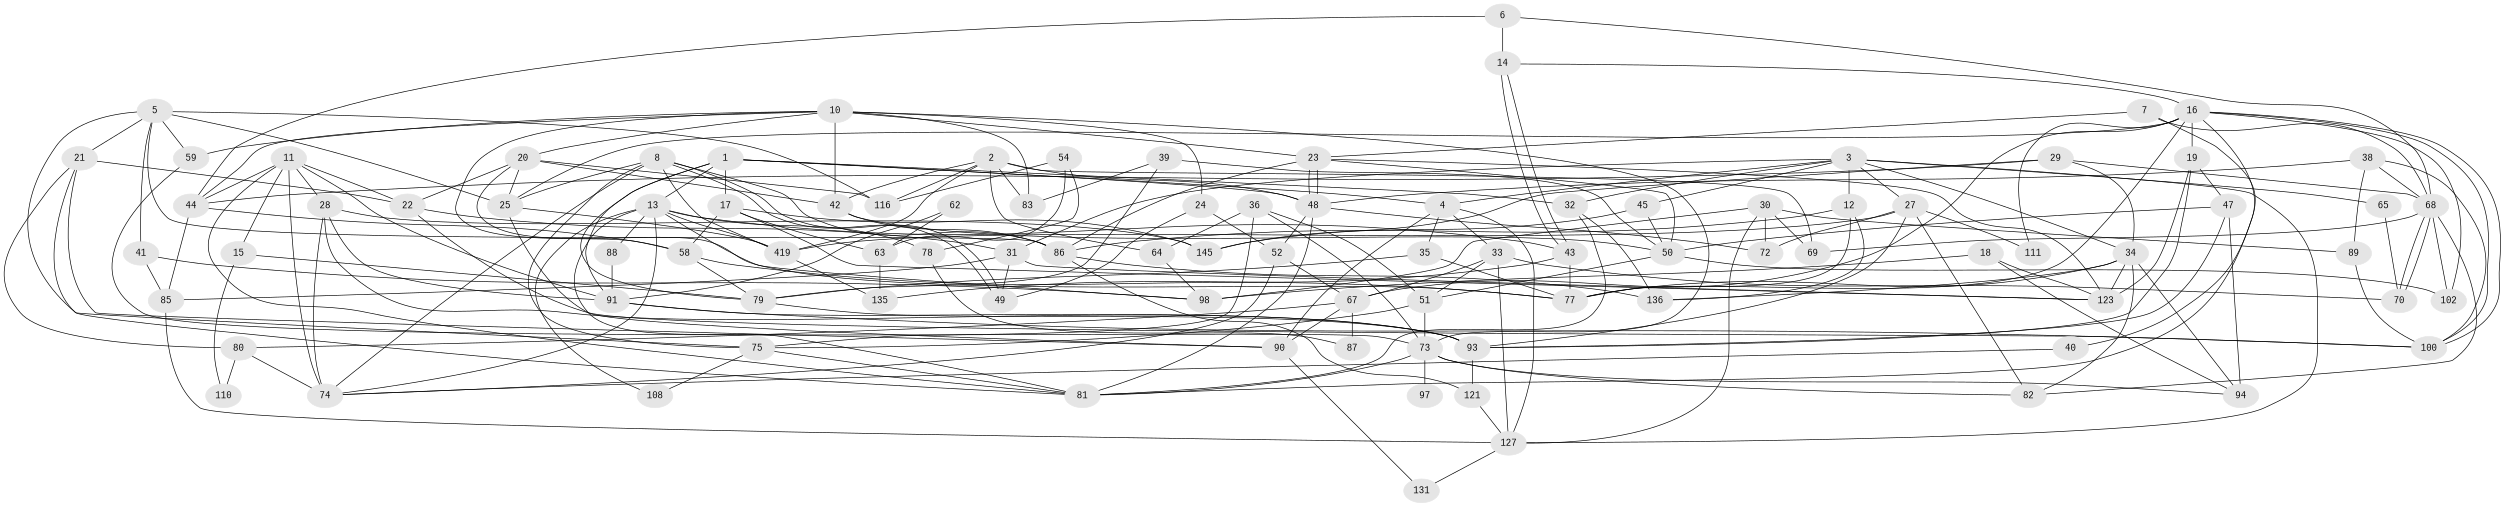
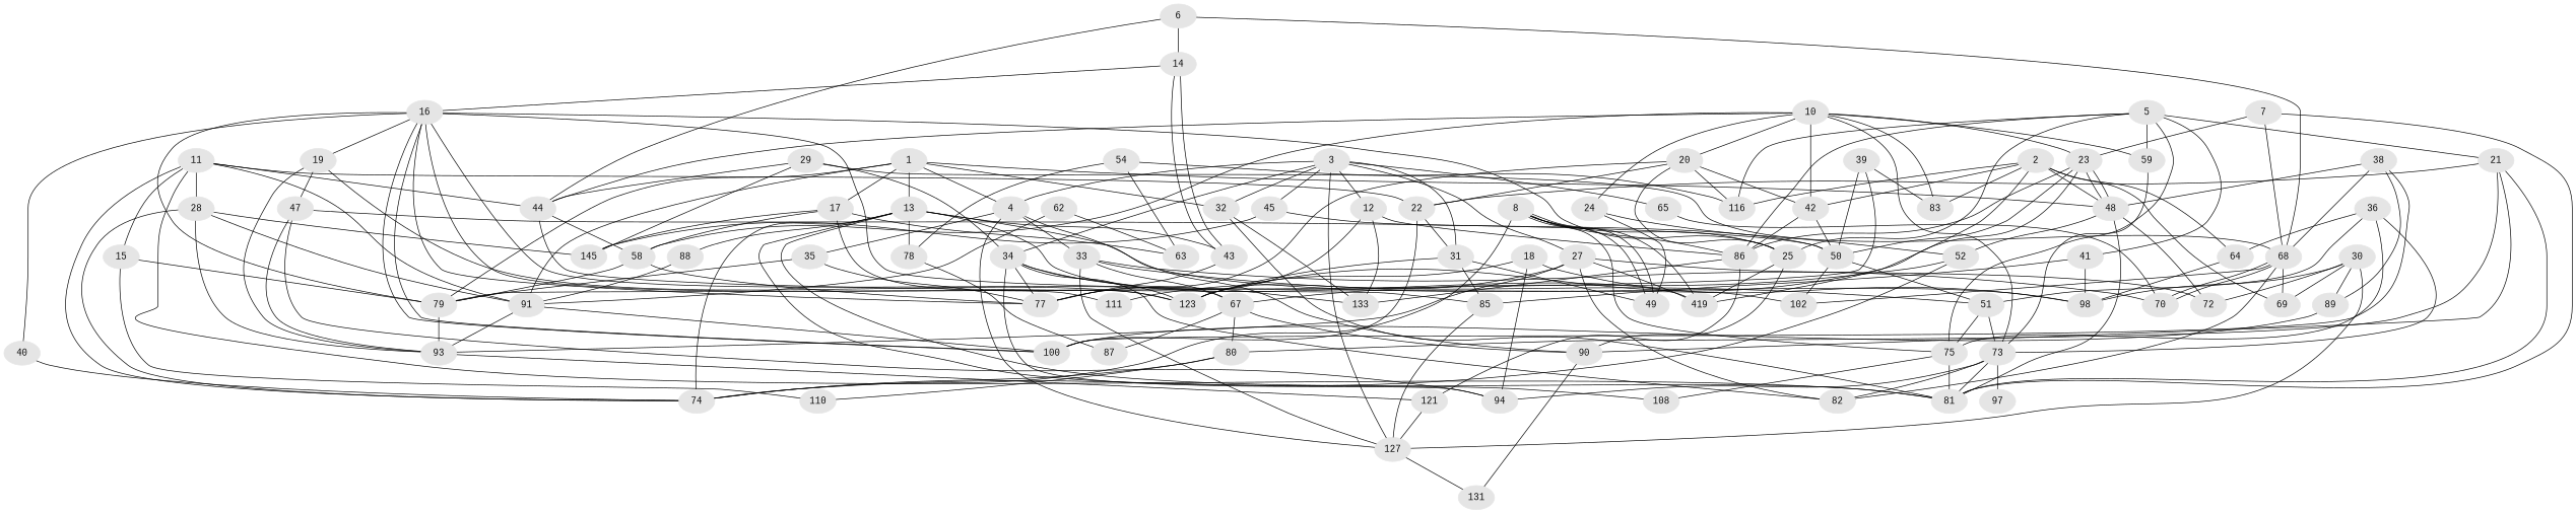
  graph {
    fontname="Liberation Mono"
    node [color=gray90 fontname="Liberation Mono" style=filled]
    edge [fontname="Liberation Mono"]
    1 [super="+53"]
    4 [super="+103"]
    13 [super="+56"]
    17
    32 [super="+57"]
    48 [super="+76"]
    79 [super="+115"]
    91 [super="+117"]
    127
    33 [super="+118"]
    35
    90
    n13 [label=419]
    81 [super="+129"]
    n15 [label=74 super="+92"]
    43 [super="+99"]
    78
    88
    98 [super="+138"]
    108
    58
    63
    123
    n24 [label=145]
-   133 [label=136]
+   133
    52
    72
    93 [super="+126"]
    100 [super="+105"]
    2 [super="+122"]
    42 [super="+61"]
    64
    69
    83
    116
    86 [super="+130"]
    50 [super="+128"]
-   135
    3 [super="+101"]
    12
    27 [super="+60"]
    31
    34 [super="+120"]
    45
    65
    77 [super="+112"]
    111
    82
    49
    85
    94
    70
    131
    67 [super="+95"]
    51 [super="+74"]
    5 [super="+9"]
    21 [super="+139"]
    25 [super="+96"]
    41
    59
    75 [super="+124"]
    22 [super="+113"]
    80
    73 [super="+106"]
    121
    6
    14
    44 [super="+136"]
    68 [super="+134"]
    16 [super="+114"]
    102 [super="+104"]
    23 [super="+37"]
    7
    8 [super="+55"]
    10 [super="+26"]
    20
    24
    97
    11 [super="+71"]
    15
    28 [super="+46"]
    110
    87
    19
    40
    47 [super="+66"]
    18
    29
    30
    89
    36 [super="+107"]
    38
    39 [super="+132"]
    54
    62
    1 -- 4
    1 -- 13
    1 -- 17
    1 -- 32
    1 -- 48
    1 -- 79
    1 -- 91
    4 -- 127
    4 -- 33
    4 -- 35
    4 -- 90
    13 -- n13
    13 -- 81
    13 -- n15
    13 -- 43
    13 -- 78
    13 -- 88
    13 -- 98
    13 -- 108
    17 -- 58
    17 -- 63
    17 -- 123
    17 -- n24
    32 -- 81
    32 -- 133
    48 -- 81
    48 -- 52
    48 -- 72
    79 -- 93
    91 -- 93
    91 -- 100
    127 -- 131
    33 -- 127
    33 -- 70
    33 -- 67
    33 -- 51
    35 -- 79
    35 -- 77
    90 -- 131
-   n13 -- 135
-   43 -- 135
    43 -- 77
    78 -- 87
    88 -- 91
    58 -- 79
    58 -- 77
-   63 -- 135
    52 -- n15
    52 -- 67
    93 -- 121
    2 -- 48
    2 -- n13
    2 -- 42
    2 -- 64
    2 -- 69
    2 -- 83
    2 -- 116
    42 -- 86
    42 -- 50
    64 -- 98
    86 -- 133
    86 -- 121
    50 -- 51
    50 -- 102 [weight=2]
    3 -- 4
    3 -- 32
    3 -- 127
    3 -- 12
    3 -- 27
    3 -- 31
    3 -- 34
    3 -- 45
    3 -- 65
    12 -- 133
    12 -- 86
    12 -- 77
    27 -- n13
    27 -- 72
    27 -- 93
    27 -- 111
    27 -- 82
    31 -- 123
    31 -- 49
    31 -- 85
    34 -- 123
    34 -- 133
    34 -- 77
    34 -- 82
    34 -- 94
    45 -- n24
    45 -- 50
    65 -- 70
    85 -- 127
    67 -- 90
    67 -- 80
    67 -- 87
    51 -- 75
    51 -- 73
    5 -- 116
    5 -- 86
    5 -- 21
    5 -- 25
    5 -- 41
    5 -- 59
    5 -- 75
    21 -- 90
    21 -- 81
    21 -- 22
    21 -- 80
    25 -- 90
    25 -- n13
    41 -- 98
    41 -- 85
    59 -- 73
    75 -- 81
    75 -- 108
    22 -- 100
    22 -- 31
    80 -- n15
    80 -- 110
    73 -- 81
    73 -- 82
    73 -- 94
    73 -- 97
    121 -- 127
    6 -- 14
    6 -- 44
    6 -- 68
    14 -- 43
    14 -- 43
    14 -- 16
    44 -- 58
    44 -- 85
    68 -- 69
    68 -- 82
    68 -- 70
    68 -- 70
    68 -- 102
+   16 -- 79
    16 -- 100
    16 -- 100
    16 -- 77
    16 -- 111
    16 -- 67
    16 -- 25
    16 -- 102
    16 -- 19
    16 -- 40
    23 -- 48
    23 -- 48
    23 -- 123
    23 -- 86
    23 -- 50
    7 -- 81
    7 -- 68
    7 -- 23
    8 -- n13
    8 -- n15
    8 -- 86
    8 -- 49
    8 -- 49
    8 -- 25 [weight=2]
    8 -- 75
    10 -- 58
    10 -- 42
    10 -- 83
    10 -- 59
    10 -- 73
    10 -- 44
    10 -- 23
    10 -- 20
    10 -- 24
    20 -- 42
    20 -- 116
    20 -- 77
    20 -- 25
    20 -- 22
    24 -- 52
    24 -- 49
    11 -- 91
    11 -- 81
    11 -- n15
    11 -- 22
    11 -- 44
    11 -- 15
    11 -- 28
    15 -- 79
    15 -- 110
    28 -- 91
    28 -- n15
    28 -- n24
    28 -- 93
    19 -- 123
    19 -- 93
    19 -- 47
    40 -- n15
    47 -- 93
    47 -- 50
    47 -- 94
    18 -- 98
    18 -- 123
    18 -- 94
    29 -- n24
    29 -- 34
    29 -- 44
    29 -- 68
    30 -- 127
    30 -- 98
    30 -- 72
    30 -- 69
    30 -- 89
    89 -- 100
    36 -- 64
    36 -- 51
    36 -- 75
    36 -- 73
    38 -- 48
    38 -- 100
    38 -- 68
    38 -- 89
    39 -- 79
    39 -- 83
    39 -- 50
    54 -- 78
    54 -- 63
    54 -- 116
    62 -- 91
    62 -- 63
  }
